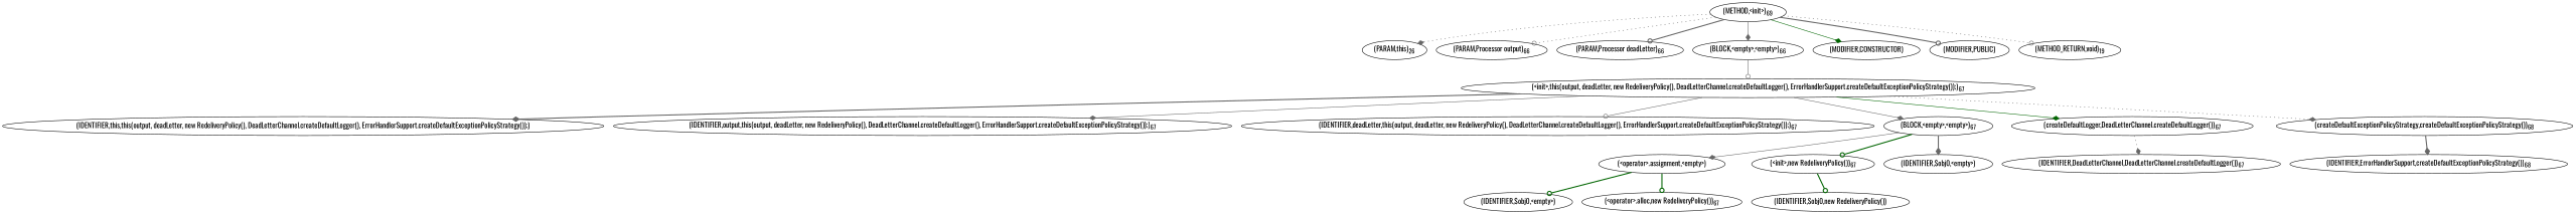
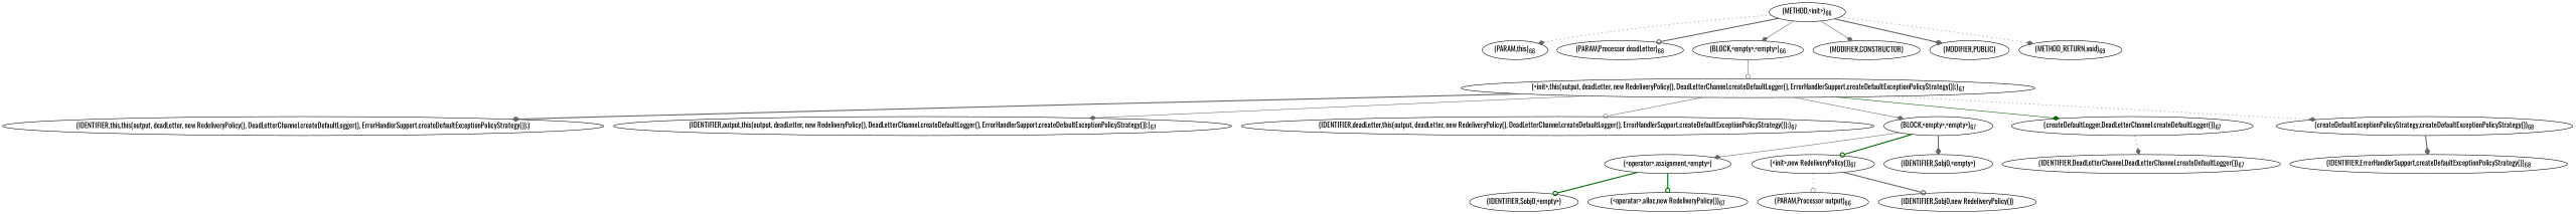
  digraph {
    fontname=Oswald
    node [fontname=Oswald]
    edge [arrowhead=diamond color=gray40 fontname=Oswald style=bold]
-   n1 [label=<(METHOD,&lt;init&gt;)<SUB>69</SUB>>]
-   n2 [label=<(PARAM,this)<SUB>26</SUB>>]
+   n1 [label=<(METHOD,&lt;init&gt;)<SUB>66</SUB>>]
+   n2 [label=<(PARAM,this)<SUB>66</SUB>>]
    n3 [label=<(PARAM,Processor output)<SUB>66</SUB>>]
    n4 [label=<(PARAM,Processor deadLetter)<SUB>66</SUB>>]
    n5 [label=<(BLOCK,&lt;empty&gt;,&lt;empty&gt;)<SUB>66</SUB>>]
    n6 [label=<(MODIFIER,CONSTRUCTOR)>]
    n7 [label=<(MODIFIER,PUBLIC)>]
-   n8 [label=<(METHOD_RETURN,void)<SUB>19</SUB>>]
+   n8 [label=<(METHOD_RETURN,void)<SUB>69</SUB>>]
    n9 [label=<(&lt;init&gt;,this(output, deadLetter, new RedeliveryPolicy(), DeadLetterChannel.createDefaultLogger(), ErrorHandlerSupport.createDefaultExceptionPolicyStrategy());)<SUB>67</SUB>>]
    n10 [label=<(IDENTIFIER,this,this(output, deadLetter, new RedeliveryPolicy(), DeadLetterChannel.createDefaultLogger(), ErrorHandlerSupport.createDefaultExceptionPolicyStrategy());)>]
    n11 [label=<(IDENTIFIER,output,this(output, deadLetter, new RedeliveryPolicy(), DeadLetterChannel.createDefaultLogger(), ErrorHandlerSupport.createDefaultExceptionPolicyStrategy());)<SUB>67</SUB>>]
    n12 [label=<(IDENTIFIER,deadLetter,this(output, deadLetter, new RedeliveryPolicy(), DeadLetterChannel.createDefaultLogger(), ErrorHandlerSupport.createDefaultExceptionPolicyStrategy());)<SUB>67</SUB>>]
    n13 [label=<(BLOCK,&lt;empty&gt;,&lt;empty&gt;)<SUB>67</SUB>>]
    n14 [label=<(createDefaultLogger,DeadLetterChannel.createDefaultLogger())<SUB>67</SUB>>]
    n15 [label=<(createDefaultExceptionPolicyStrategy,createDefaultExceptionPolicyStrategy())<SUB>68</SUB>>]
    n16 [label=<(&lt;operator&gt;.assignment,&lt;empty&gt;)>]
    n17 [label=<(&lt;init&gt;,new RedeliveryPolicy())<SUB>67</SUB>>]
    n18 [label=<(IDENTIFIER,$obj0,&lt;empty&gt;)>]
    n19 [label=<(IDENTIFIER,DeadLetterChannel,DeadLetterChannel.createDefaultLogger())<SUB>67</SUB>>]
    n20 [label=<(IDENTIFIER,ErrorHandlerSupport,createDefaultExceptionPolicyStrategy())<SUB>68</SUB>>]
    n21 [label=<(IDENTIFIER,$obj0,&lt;empty&gt;)>]
    n22 [label=<(&lt;operator&gt;.alloc,new RedeliveryPolicy())<SUB>67</SUB>>]
    n23 [label=<(IDENTIFIER,$obj0,new RedeliveryPolicy())>]
    n1 -> n2 [style=dotted]
-   n1 -> n3 [arrowhead=odot style=dotted]
+   n17 -> n3 [arrowhead=odot style=dotted]
    n1 -> n4 [arrowhead=odot]
    n1 -> n5 [style=solid]
-   n1 -> n6 [color=darkgreen style=solid]
-   n1 -> n7 [arrowhead=odot]
-   n1 -> n8 [arrowhead=odot style=dotted]
+   n1 -> n6 [style=solid]
+   n1 -> n7
+   n1 -> n8 [style=dotted]
    n5 -> n9 [arrowhead=odot style=solid]
    n9 -> n10
    n9 -> n11 [style=solid]
    n9 -> n12 [arrowhead=odot style=solid]
    n9 -> n13 [style=solid]
    n9 -> n14 [color=darkgreen style=solid]
    n9 -> n15 [style=dotted]
    n13 -> n16 [style=solid]
    n13 -> n17 [arrowhead=odot color=darkgreen]
    n13 -> n18
    n14 -> n19 [style=dotted]
    n15 -> n20
    n16 -> n21 [arrowhead=odot color=darkgreen]
    n16 -> n22 [arrowhead=odot color=darkgreen]
-   n17 -> n23 [arrowhead=odot color=darkgreen]
+   n17 -> n23 [arrowhead=odot]
  }
